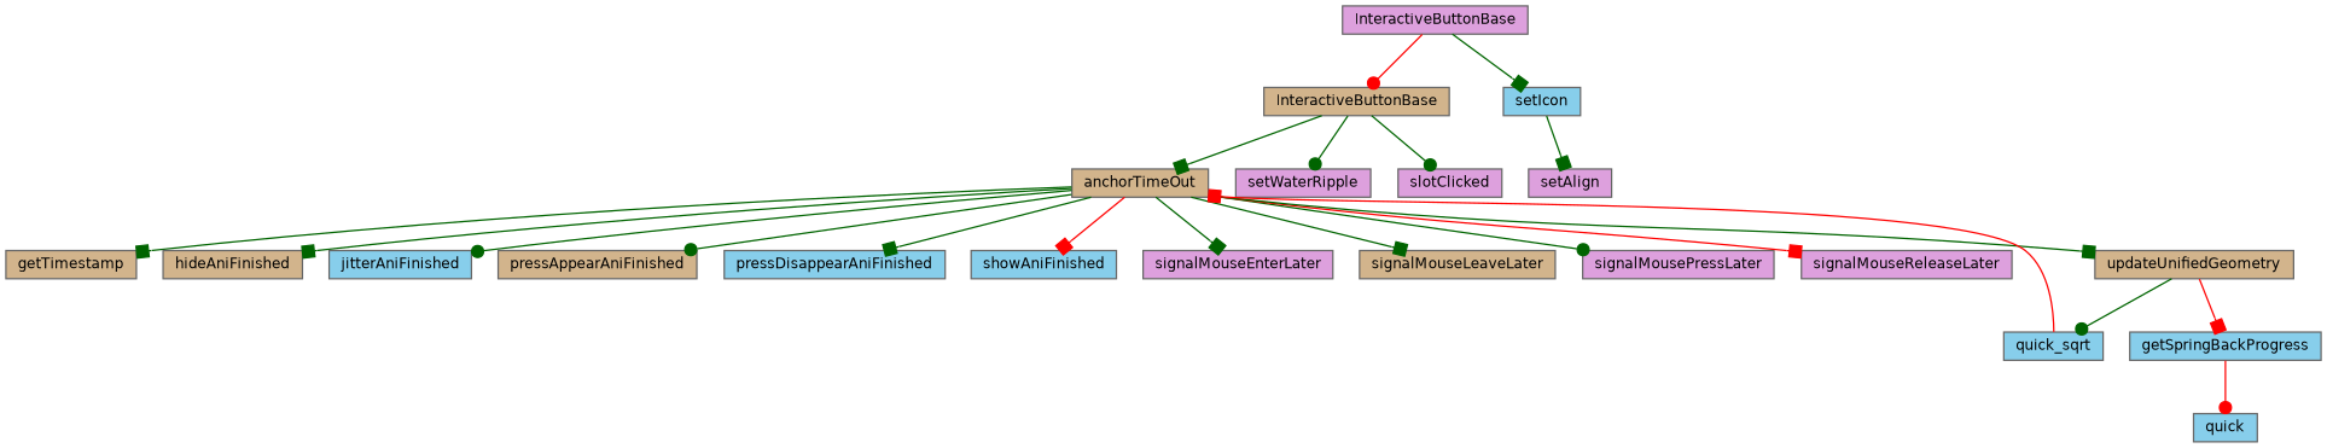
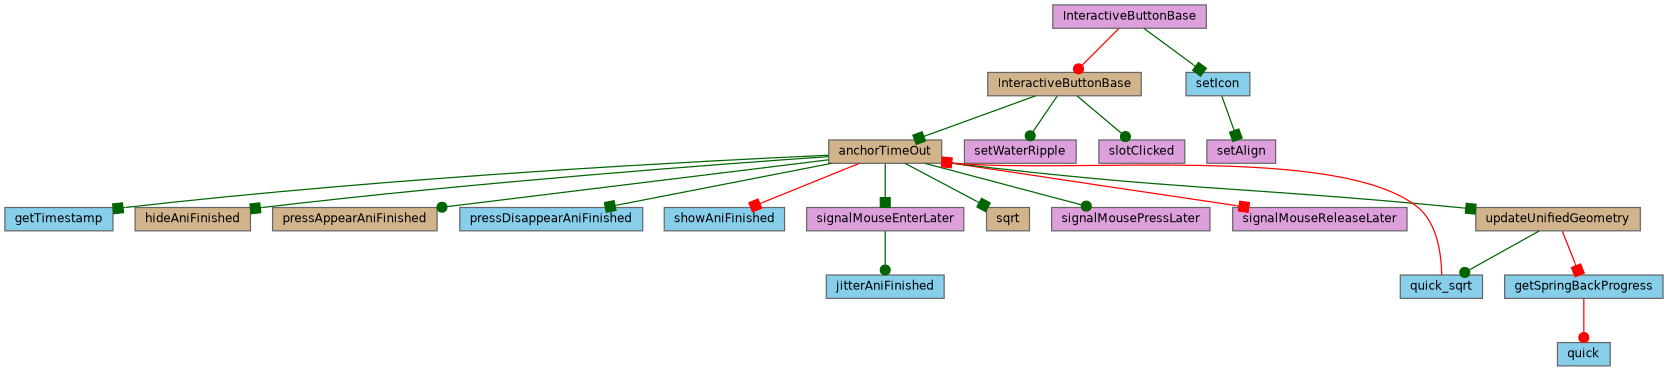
  digraph {
    rankdir=TB
    node [color=grey40 fillcolor=skyblue fontname=Helvetica fontsize=10 shape=box style=filled]
    edge [arrowhead=box color=darkgreen fontname=Helvetica fontsize=10 labelfontname=Helvetica labelfontsize=10 style=solid]
    n1 [color=gray40 fillcolor=plum fontcolor=black height=0.2 label=InteractiveButtonBase width=0.4]
    n2 [fillcolor=tan height=0.2 label=InteractiveButtonBase width=0.4]
    n3 [height=0.2 label=setIcon width=0.4]
    n4 [fillcolor=tan height=0.2 label=anchorTimeOut width=0.4]
    n5 [fillcolor=plum height=0.2 label=setWaterRipple width=0.4]
    n6 [fillcolor=plum height=0.2 label=slotClicked width=0.4]
    n7 [fillcolor=plum height=0.2 label=setAlign width=0.4]
-   n8 [fillcolor=tan height=0.2 label=getTimestamp width=0.4]
+   n8 [height=0.2 label=getTimestamp width=0.4]
    n9 [fillcolor=tan height=0.2 label=hideAniFinished width=0.4]
    n10 [height=0.2 label=jitterAniFinished width=0.4]
    n11 [fillcolor=tan height=0.2 label=pressAppearAniFinished width=0.4]
    n12 [height=0.2 label=pressDisappearAniFinished width=0.4]
    n13 [height=0.2 label=showAniFinished width=0.4]
    n14 [fillcolor=plum height=0.2 label=signalMouseEnterLater width=0.4]
-   n15 [fillcolor=tan height=0.2 label=signalMouseLeaveLater width=0.4]
+   n15 [fillcolor=tan height=0.2 label=sqrt width=0.4]
    n16 [fillcolor=plum height=0.2 label=signalMousePressLater width=0.4]
    n17 [fillcolor=plum height=0.2 label=signalMouseReleaseLater width=0.4]
    n18 [fillcolor=tan height=0.2 label=updateUnifiedGeometry width=0.4]
    n19 [height=0.2 label=quick_sqrt width=0.4]
    n20 [height=0.2 label=getSpringBackProgress width=0.4]
    n21 [height=0.2 label=quick width=0.4]
    n1 -> n2 [arrowhead=dot color=red]
    n1 -> n3
    n2 -> n4
    n2 -> n5 [arrowhead=dot]
    n2 -> n6 [arrowhead=dot]
    n3 -> n7
    n4 -> n8
    n4 -> n9
-   n4 -> n10 [arrowhead=dot]
+   n14 -> n10 [arrowhead=dot]
    n4 -> n11 [arrowhead=dot]
    n4 -> n12
    n4 -> n13 [color=red]
    n4 -> n14
    n4 -> n15
    n4 -> n16 [arrowhead=dot]
    n4 -> n17 [color=red]
    n4 -> n18
    n18 -> n19 [arrowhead=dot]
    n18 -> n20 [color=red]
    n19 -> n4 [color=red]
    n20 -> n21 [arrowhead=dot color=red]
  }
